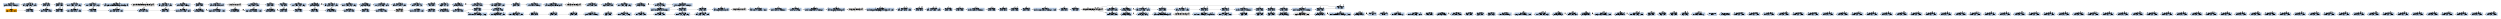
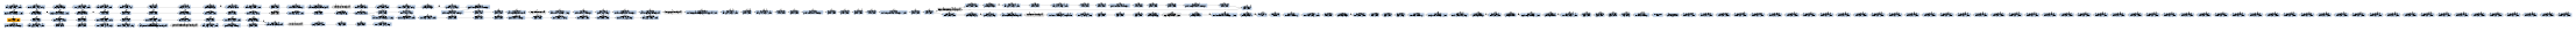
  digraph {
    rankdir=LR
    node [color=lightsteelblue fillcolor=lightsteelblue shape=rectangle style=filled]
    edge [color="#000000"]
    n1 [color=lightgrey fillcolor=orange label="start\nmovl %edi, %edi"]
    n2 [label="0x6f4aae07\npushl %ebp"]
    n3 [label="0x6f4aae08\nmovl %esp, %ebp"]
    n4 [label="0x6f4aae0a\npushl %ebx"]
    n5 [label="0x6f4aae0b\nmovl 0x8(%ebp), %ebx"]
    n6 [label="0x6f4aae0e\npushl %esi"]
    n7 [label="0x6f4aae0f\nmovl 0xc(%ebp), %esi"]
    n8 [label="0x6f4aae12\ntestl %esi, %esi"]
    n9 [label="0x6f4aae14\npushl %edi"]
    n10 [label="0x6f4aae15\nmovl 0x10(%ebp), %edi"]
    n11 [label="0x6f4aae18\njne 0x6f4aae23"]
    n12 [label="0x6f4aae23\ncmpl $0x1<UINT8>, %esi"]
    n13 [label="0x6f4aae26\nje 0x6f4aae2d"]
    n14 [label="0x6f4aae28\ncmpl $0x2<UINT8>, %esi"]
    n15 [label="0x6f4aae2b\njne 0x6f4aae4f"]
    n16 [label="0x6f4aae4f\npushl %edi"]
    n17 [label="0x6f4aae50\npushl %esi"]
    n18 [label="0x6f4aae51\npushl %ebx"]
    n19 [label="0x6f4aae52\ncall 0x6f499f15"]
    n20 [label="0x6f499f15\nmovl %edi, %edi"]
    n21 [label="0x6f499f17\npushl %ebp"]
    n22 [label="0x6f499f18\nmovl %esp, %ebp"]
    n23 [fillcolor=lightgrey label="0x6f499f1a\npushl %esi"]
    n24 [label="0x6f499f1b\nmovl 0x8(%ebp), %esi"]
    n25 [label="0x6f499f1e\npushl %esi"]
    n26 [label="0x6f499f1f\ncall 0x6f4ab4c3"]
    n27 [label="0x6f4ab4c3\nmovl %edi, %edi"]
    n28 [label="0x6f4ab4c5\npushl %ebp"]
    n29 [label="0x6f4ab4c8\nsubl $0x120<UINT32>, %esp"]
    n30 [label="0x6f4ab4c6\nmovl %esp, %ebp"]
    n31 [label="0x6f4ab4ce\nmovl 0x6f4ad9c4, %eax"]
    n32 [label="0x6f4ab4d3\nmovl 0x8(%ebp), %edx"]
    n33 [label="0x6f4ab4d6\npushl %ebx"]
    n34 [label="0x6f4ab4d7\npushl %esi"]
    n35 [label="0x6f4ab4d8\npushl %edi"]
    n36 [label="0x6f4ab4d9\npushl $0x41<UINT8>"]
    n37 [label="0x6f4ab4db\npopl %ecx"]
    n38 [label="0x6f4ab4dc\nmovl %eax, -4(%ebp)"]
    n39 [label="0x6f4ab4df\nxorl %ebx, %ebx"]
    n40 [label="0x6f4ab4e1\nxorl %eax, %eax"]
    n41 [label="0x6f4ab4e3\nmovb %bl, -268(%ebp)"]
    n42 [label="0x6f4ab4e9\nleal -267(%ebp), %edi"]
    n43 [label="0x6f4ab4f1\npushl $0x105<UINT32>"]
    n44 [label="0x6f4ab4f6\nleal -268(%ebp), %eax"]
    n45 [label="0x6f4ab4fc\npushl %eax"]
    n46 [label="0x6f4ab4fd\npushl %edx"]
    n47 [label="0x6f4ab4fe\nmovl %ebx, -272(%ebp)"]
    n48 [label="0x6f4ab504\nmovl %ebx, -284(%ebp)"]
    n49 [label="0x6f4ab50a\ncall GetModuleFileNameA@kernel32.dll"]
    n50 [color=lightgrey fillcolor=lightgrey label="GetModuleFileNameA@kernel32.dll"]
    n51 [label="0x6f4ab510\nleal -268(%ebp), %eax"]
    n52 [label="0x6f4ab516\npushl $0x5c<UINT8>"]
    n53 [label="0x6f4ab518\npushl %eax"]
    n54 [label="0x6f4ab519\ncall strrchr@msvcrt.dll"]
    n55 [color=lightgrey fillcolor=lightgrey label="strrchr@msvcrt.dll"]
    n56 [label="0x6f4ab51f\ncmpl %ebx, %eax"]
    n57 [label="0x6f4ab521\npopl %ecx"]
    n58 [label="0x6f4ab522\npopl %ecx"]
    n59 [label="0x6f4ab523\nmovl %eax, -276(%ebp)"]
-   n60 [label="0x6f4ab529\njne 0x6f4ab539"]
    n61 [label="0x6f4ab52b\nleal -268(%ebp), %eax"]
    n62 [label="0x6f4ab531\nmovl %eax, -276(%ebp)"]
    n63 [label="0x6f4ab537\njmp 0x6f4ab53f"]
    n64 [label="0x6f4ab53f\nmovl -276(%ebp), %eax"]
    n65 [label="0x6f4ab545\nleal 0x1(%eax), %edx"]
    n66 [label="0x6f4ab548\nmovb (%eax), %cl"]
    n67 [label="0x6f4ab54a\nincl %eax"]
    n68 [label="0x6f4ab54b\ncmpb %bl, %cl"]
    n69 [label="0x6f4ab54d\njne 0x6f4ab548"]
    n70 [label="0x6f4ab54f\nsubl %edx, %eax"]
    n71 [label="0x6f4ab551\nleal 0x33(%eax), %esi"]
    n72 [label="0x6f4ab554\npushl %esi"]
    n73 [label="0x6f4ab555\npushl $0x40<UINT8>"]
    n74 [label="0x6f4ab557\ncall LocalAlloc@kernel32.dll"]
    n75 [color=lightgrey fillcolor=lightgrey label="LocalAlloc@kernel32.dll"]
    n76 [label="0x6f4ab55d\nmovl %eax, %edi"]
    n77 [label="0x6f4ab55f\ncmpl %ebx, %edi"]
    n78 [label="0x6f4ab561\nmovl %edi, -288(%ebp)"]
    n79 [label="0x6f4ab567\nje 0x6f4ab68b"]
    n80 [label="0x6f4ab56d\npushl -276(%ebp)"]
    n81 [label="0x6f4ab573\npushl $0x6f499dd4<UINT32>"]
    n82 [label="0x6f4ab578\npushl $0x6f499dcc<UINT32>"]
    n83 [label="0x6f4ab57d\npushl %esi"]
    n84 [label="0x6f4ab57e\npushl %edi"]
    n85 [label="0x6f4ab57f\ncall _snprintf@msvcrt.dll"]
    n86 [color=lightgrey fillcolor=lightgrey label="_snprintf@msvcrt.dll"]
    n87 [label="0x6f4ab585\naddl $0x14<UINT8>, %esp"]
    n88 [label="0x6f4ab588\npushl $0x104<UINT32>"]
    n89 [label="0x6f4ab58d\npushl -276(%ebp)"]
    n90 [label="0x6f4ab593\npushl $0x6f4adb10<UINT32>"]
    n91 [label="0x6f4ab598\ncall lstrcpynA@kernel32.dll"]
    n92 [color=lightgrey fillcolor=lightgrey label="lstrcpynA@kernel32.dll"]
    n93 [label="0x6f4ab59e\nmovl RegCreateKeyExA@advapi32.dll, %esi"]
    n94 [label="0x6f4ab5a4\nleal -284(%ebp), %eax"]
    n95 [label="0x6f4ab5aa\npushl %eax"]
    n96 [label="0x6f4ab5ab\nleal -272(%ebp), %eax"]
    n97 [label="0x6f4ab5b1\npushl %eax"]
    n98 [label="0x6f4ab5b2\npushl %ebx"]
    n99 [label="0x6f4ab5b3\npushl $0x2001f<UINT32>"]
    n100 [color=lightgrey label="0x6f4ab5b8\npushl %ebx"]
    n101 [label="0x6f4ab5b9\npushl %ebx"]
    n102 [label="0x6f4ab5ba\npushl %ebx"]
    n103 [label="0x6f4ab5bb\npushl %edi"]
    n104 [label="0x6f4ab5bc\nmovl $0x80000002<UINT32>, %edi"]
    n105 [label="0x6f4ab5c1\npushl %edi"]
    n106 [label="0x6f4ab5c2\ncall %esi"]
    n107 [color=lightgrey fillcolor=lightgrey label="RegCreateKeyExA@advapi32.dll"]
    n108 [label="0x6f4ab5c4\ntestl %eax, %eax"]
    n109 [label="0x6f4ab62c\ntestl %eax, %eax"]
    n110 [label="0x6f4ab5c6\njne 0x6f4ab60d"]
    n111 [label="0x6f4ab62e\njne 0x6f4ab675"]
    n112 [label="0x6f4ab60d\nleal -284(%ebp), %eax"]
    n113 [label="0x6f4ab613\npushl %eax"]
    n114 [label="0x6f4ab614\nleal -272(%ebp), %eax"]
    n115 [label="0x6f4ab61a\npushl %eax"]
    n116 [label="0x6f4ab61b\npushl %ebx"]
    n117 [label="0x6f4ab61c\npushl $0x2001f<UINT32>"]
    n118 [label="0x6f4ab621\npushl %ebx"]
    n119 [label="0x6f4ab622\npushl %ebx"]
    n120 [label="0x6f4ab623\npushl %ebx"]
    n121 [label="0x6f4ab624\npushl $0x6f499dd4<UINT32>"]
    n122 [label="0x6f4ab629\npushl %edi"]
    n123 [label="0x6f4ab62a\ncall %esi"]
    n124 [label="0x6f4ab675\npushl -288(%ebp)"]
    n125 [label="0x6f4ab67b\ncall LocalFree@kernel32.dll"]
    n126 [color=lightgrey fillcolor=lightgrey label="LocalFree@kernel32.dll"]
    n127 [label="0x6f4ab681\nmovl $0x1<UINT32>, 0x6f4ada00"]
    n128 [label="0x6f4ab68b\nmovl -4(%ebp), %ecx"]
    n129 [label="0x6f4ab68e\npopl %edi"]
    n130 [label="0x6f4ab68f\npopl %esi"]
    n131 [label="0x6f4ab690\npopl %ebx"]
    n132 [label="0x6f4ab691\ncall 0x6f4aac36"]
    n133 [fillcolor=lightgrey label="0x6f4aac36\ncmpl 0x6f4ad9c4, %ecx"]
    n134 [label="0x6f4aac3c\njne 0x6f4aac47"]
    n135 [label="0x6f4aac3e\ntestl $0xffff0000<UINT32>, %ecx"]
    n136 [label="0x6f4aac24\njne 0x6f4aac47"]
    n137 [label="0x6f4aac46\nret"]
    n138 [label="0x6f4ab696\nleave "]
    n139 [label="0x6f4ab697\nret $0x4<UINT16>"]
    n140 [label="0x6f499f24\nmovl 0xc(%ebp), %eax"]
    n141 [label="0x6f499f27\ndecl %eax"]
    n142 [label="0x6f499f28\njne 0x6f499f3d"]
    n143 [label="0x6f499f3d\nxorl %eax, %eax"]
    n144 [label="0x6f499f3f\nincl %eax"]
    n145 [label="0x6f499f40\npopl %esi"]
    n146 [label="0x6f499f41\npopl %ebp"]
    n147 [label="0x6f499f42\nret $0xc<UINT16>"]
    n148 [label="0x6f4aae57\ncmpl $0x1<UINT8>, %esi"]
    n149 [label="0x6f4aae5a\nmovl %eax, 0xc(%ebp)"]
    n150 [label="0x6f4aae5d\njne 0x6f4aae6b"]
    n151 [label="0x6f4aae6b\ntestl %esi, %esi"]
    n152 [label="0x6f4aae6d\nje 0x6f4aae74"]
    n153 [label="0x6f4aae6f\ncmpl $0x3<UINT8>, %esi"]
    n154 [label="0x6f4aae72\njne 0x6f4aae9a"]
    n155 [label="0x6f4aae9a\nmovl 0xc(%ebp), %eax"]
    n156 [label="0x6f4aae9d\npopl %edi"]
    n157 [label="0x6f4aae9e\npopl %esi"]
    n158 [label="0x6f4aae9f\npopl %ebx"]
    n159 [label="0x6f4aaea0\npopl %ebp"]
    n160 [label="0x6f4aaea1\nret $0xc<UINT16>"]
    n161 [label="0x7c8000c0\ntestl "]
    n162 [label="0x7c8000c1\ncall 0x63d7f9f4"]
    n163 [label="0x63d7f9f4\naddb %al, (%eax)"]
    n164 [label="0x63d7f9f6\naddb %al, (%eax)"]
    n165 [label="0x63d7f9f8\naddb %al, (%eax)"]
    n166 [label="0x63d7f9fa\naddb %al, (%eax)"]
    n167 [label="0x63d7f9fc\naddb %al, (%eax)"]
    n168 [label="0x63d7f9fe\naddb %al, (%eax)"]
    n169 [label="0x63d7fa00\naddb %al, (%eax)"]
    n170 [color=lightgrey label="0x63d7fa02\naddb %al, (%eax)"]
    n171 [label="0x63d7fa04\naddb %al, (%eax)"]
    n172 [label="0x63d7fa06\naddb %al, (%eax)"]
    n173 [label="0x63d7fa08\naddb %al, (%eax)"]
    n174 [label="0x63d7fa0a\naddb %al, (%eax)"]
    n175 [label="0x63d7fa0c\naddb %al, (%eax)"]
    n176 [label="0x63d7fa0e\naddb %al, (%eax)"]
    n177 [label="0x63d7fa10\naddb %al, (%eax)"]
    n178 [label="0x63d7fa12\naddb %al, (%eax)"]
    n179 [label="0x63d7fa14\naddb %al, (%eax)"]
    n180 [label="0x63d7fa16\naddb %al, (%eax)"]
    n181 [color=lightgrey label="0x63d7fa18\naddb %al, (%eax)"]
    n182 [label="0x63d7fa1a\naddb %al, (%eax)"]
    n183 [label="0x63d7fa1c\naddb %al, (%eax)"]
    n184 [label="0x63d7fa1e\naddb %al, (%eax)"]
    n185 [label="0x63d7fa20\naddb %al, (%eax)"]
    n186 [label="0x63d7fa22\naddb %al, (%eax)"]
    n187 [label="0x63d7fa24\naddb %al, (%eax)"]
    n188 [label="0x63d7fa26\naddb %al, (%eax)"]
    n189 [label="0x63d7fa28\naddb %al, (%eax)"]
    n190 [label="0x63d7fa2a\naddb %al, (%eax)"]
    n191 [label="0x63d7fa2c\naddb %al, (%eax)"]
    n192 [label="0x63d7fa2e\naddb %al, (%eax)"]
    n193 [label="0x63d7fa30\naddb %al, (%eax)"]
    n194 [label="0x63d7fa32\naddb %al, (%eax)"]
    n195 [label="0x63d7fa34\naddb %al, (%eax)"]
    n196 [label="0x63d7fa36\naddb %al, (%eax)"]
    n197 [label="0x63d7fa38\naddb %al, (%eax)"]
    n198 [label="0x63d7fa3a\naddb %al, (%eax)"]
    n199 [label="0x63d7fa3c\naddb %al, (%eax)"]
    n200 [label="0x63d7fa3e\naddb %al, (%eax)"]
    n201 [label="0x63d7fa40\naddb %al, (%eax)"]
    n202 [label="0x63d7fa42\naddb %al, (%eax)"]
    n203 [label="0x63d7fa44\naddb %al, (%eax)"]
    n204 [label="0x63d7fa46\naddb %al, (%eax)"]
    n205 [label="0x63d7fa48\naddb %al, (%eax)"]
    n206 [label="0x63d7fa4a\naddb %al, (%eax)"]
    n207 [label="0x63d7fa4c\naddb %al, (%eax)"]
    n208 [label="0x63d7fa4e\naddb %al, (%eax)"]
    n209 [label="0x63d7fa50\naddb %al, (%eax)"]
    n210 [label="0x63d7fa52\naddb %al, (%eax)"]
    n211 [label="0x63d7fa54\naddb %al, (%eax)"]
    n212 [label="0x63d7fa56\naddb %al, (%eax)"]
    n213 [label="0x63d7fa58\naddb %al, (%eax)"]
    n214 [label="0x63d7fa5a\naddb %al, (%eax)"]
    n1 -> n2
    n2 -> n3
    n3 -> n4
    n4 -> n5
    n5 -> n6
    n6 -> n7
    n7 -> n8
    n8 -> n9
    n9 -> n10
    n10 -> n11
-   n11 -> n12 [label=T]
+   n11 -> n54 [label=T]
    n12 -> n13
    n13 -> n14 [label=F]
    n14 -> n15
    n15 -> n16 [label=T]
    n16 -> n17
    n17 -> n18
    n18 -> n19
    n19 -> n20
    n20 -> n21
    n21 -> n22
    n22 -> n23
    n23 -> n24
    n24 -> n25
    n25 -> n26
    n26 -> n27
    n27 -> n28
    n27 -> n29
    n28 -> n30
    n29 -> n31
    n31 -> n32
    n32 -> n33
    n33 -> n34
    n34 -> n35
    n35 -> n36
    n36 -> n37
    n37 -> n38
    n38 -> n39
    n39 -> n40
    n40 -> n41
    n41 -> n42
    n43 -> n44
    n44 -> n45
    n45 -> n46
    n46 -> n47
    n47 -> n48
    n48 -> n49
    n49 -> n50
    n50 -> n51
    n51 -> n52
    n52 -> n53
    n53 -> n54
    n54 -> n55
    n55 -> n56
    n56 -> n57
    n57 -> n58
    n58 -> n59
-   n59 -> n60
-   n60 -> n61 [label=F]
    n61 -> n62
    n62 -> n63
    n63 -> n64
    n64 -> n65
    n65 -> n66
    n66 -> n67
    n67 -> n68
    n68 -> n69
    n69 -> n70 [label=F]
    n70 -> n71
    n71 -> n72
    n72 -> n73
    n73 -> n74
    n74 -> n75
    n75 -> n76
    n76 -> n77
    n77 -> n78
    n78 -> n79
    n79 -> n80 [label=F]
    n80 -> n81
    n82 -> n81
    n82 -> n83
    n83 -> n84
    n84 -> n85
    n85 -> n86
    n86 -> n87
    n87 -> n88
    n88 -> n89
    n89 -> n90
    n90 -> n91
    n91 -> n92
    n92 -> n93
    n93 -> n94
    n94 -> n95
    n95 -> n96
    n96 -> n97
    n97 -> n98
    n98 -> n99
    n99 -> n100
    n100 -> n101
    n101 -> n102
    n102 -> n103
    n103 -> n104
    n104 -> n105
    n105 -> n106
    n106 -> n107
    n107 -> n108
-   n107 -> n109
+   n106 -> n109
    n108 -> n110
    n109 -> n111
    n110 -> n112 [label=T]
    n111 -> n124 [label=T]
    n112 -> n113
    n113 -> n114
    n114 -> n115
    n115 -> n116
    n116 -> n117
    n117 -> n118
    n118 -> n119
    n119 -> n120
    n120 -> n121
    n121 -> n122
    n122 -> n123
    n123 -> n107
    n124 -> n125
    n125 -> n126
    n126 -> n127
    n127 -> n128
    n128 -> n129
    n129 -> n130
    n130 -> n131
    n131 -> n132
    n132 -> n133
    n133 -> n134
    n134 -> n135 [label=F]
    n135 -> n136
    n136 -> n137 [label=F]
    n137 -> n138
    n138 -> n139
    n139 -> n140
    n140 -> n141
    n141 -> n142
    n142 -> n143 [label=T]
    n143 -> n144
    n144 -> n145
    n145 -> n146
    n146 -> n147
    n147 -> n148
    n148 -> n149
    n149 -> n150
    n150 -> n151 [label=T]
    n151 -> n152
    n152 -> n153 [label=F]
    n153 -> n154
    n154 -> n155 [label=T]
    n155 -> n156
    n156 -> n157
    n157 -> n158
    n158 -> n159
    n159 -> n160
    n160 -> n161
    n161 -> n162
    n162 -> n163
    n163 -> n164
    n164 -> n165
    n165 -> n166
    n166 -> n167
    n167 -> n168
    n168 -> n169
    n169 -> n170
    n170 -> n171
    n171 -> n172
    n172 -> n173
    n173 -> n174
    n174 -> n175
    n175 -> n176
    n176 -> n177
    n177 -> n178
    n178 -> n179
    n179 -> n180
    n180 -> n181
    n181 -> n182
    n182 -> n183
    n183 -> n184
    n184 -> n185
    n185 -> n186
    n186 -> n187
    n187 -> n188
    n188 -> n189
    n189 -> n190
    n190 -> n191
    n191 -> n192
    n192 -> n193
    n193 -> n194
    n194 -> n195
    n195 -> n196
    n196 -> n197
    n197 -> n198
    n198 -> n199
    n199 -> n200
    n200 -> n201
    n201 -> n202
    n202 -> n203
    n203 -> n204
    n204 -> n205
    n205 -> n206
    n206 -> n207
    n207 -> n208
    n208 -> n209
    n209 -> n210
    n210 -> n211
    n211 -> n212
    n212 -> n213
    n213 -> n214
  }
